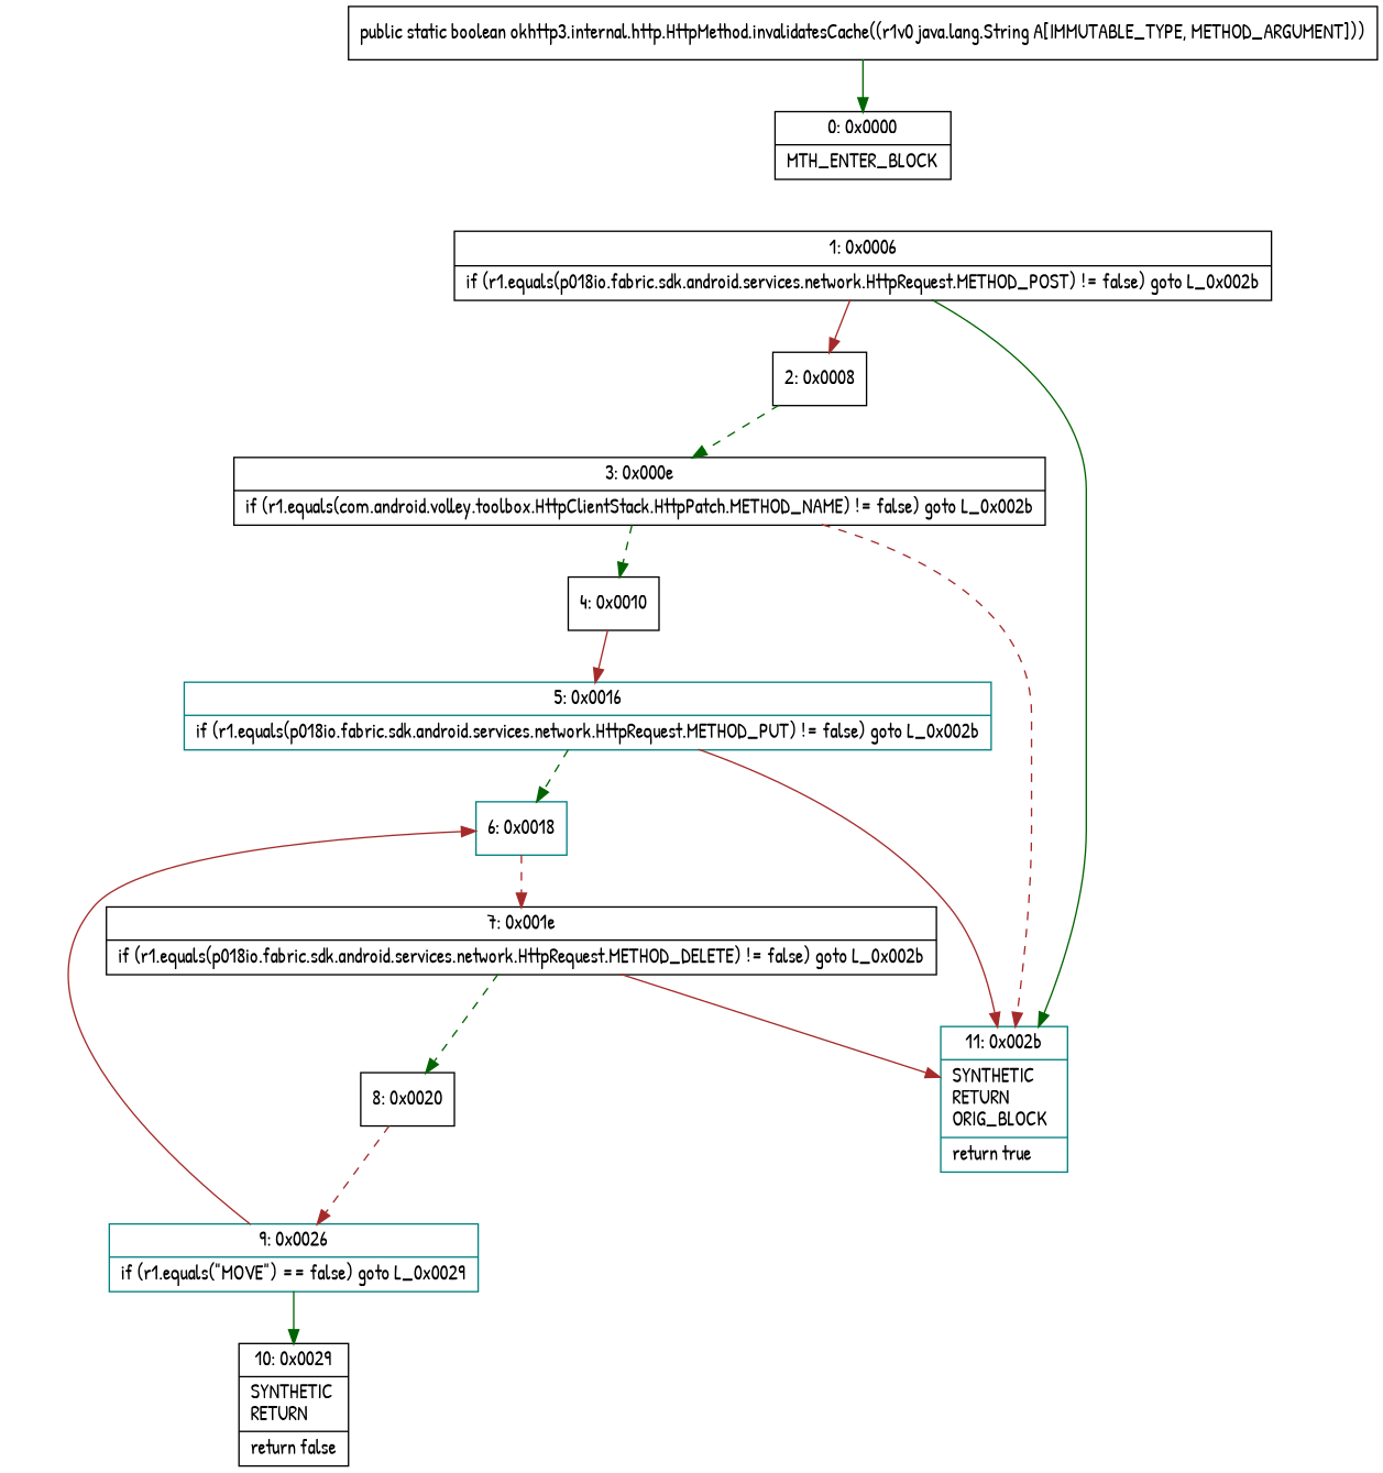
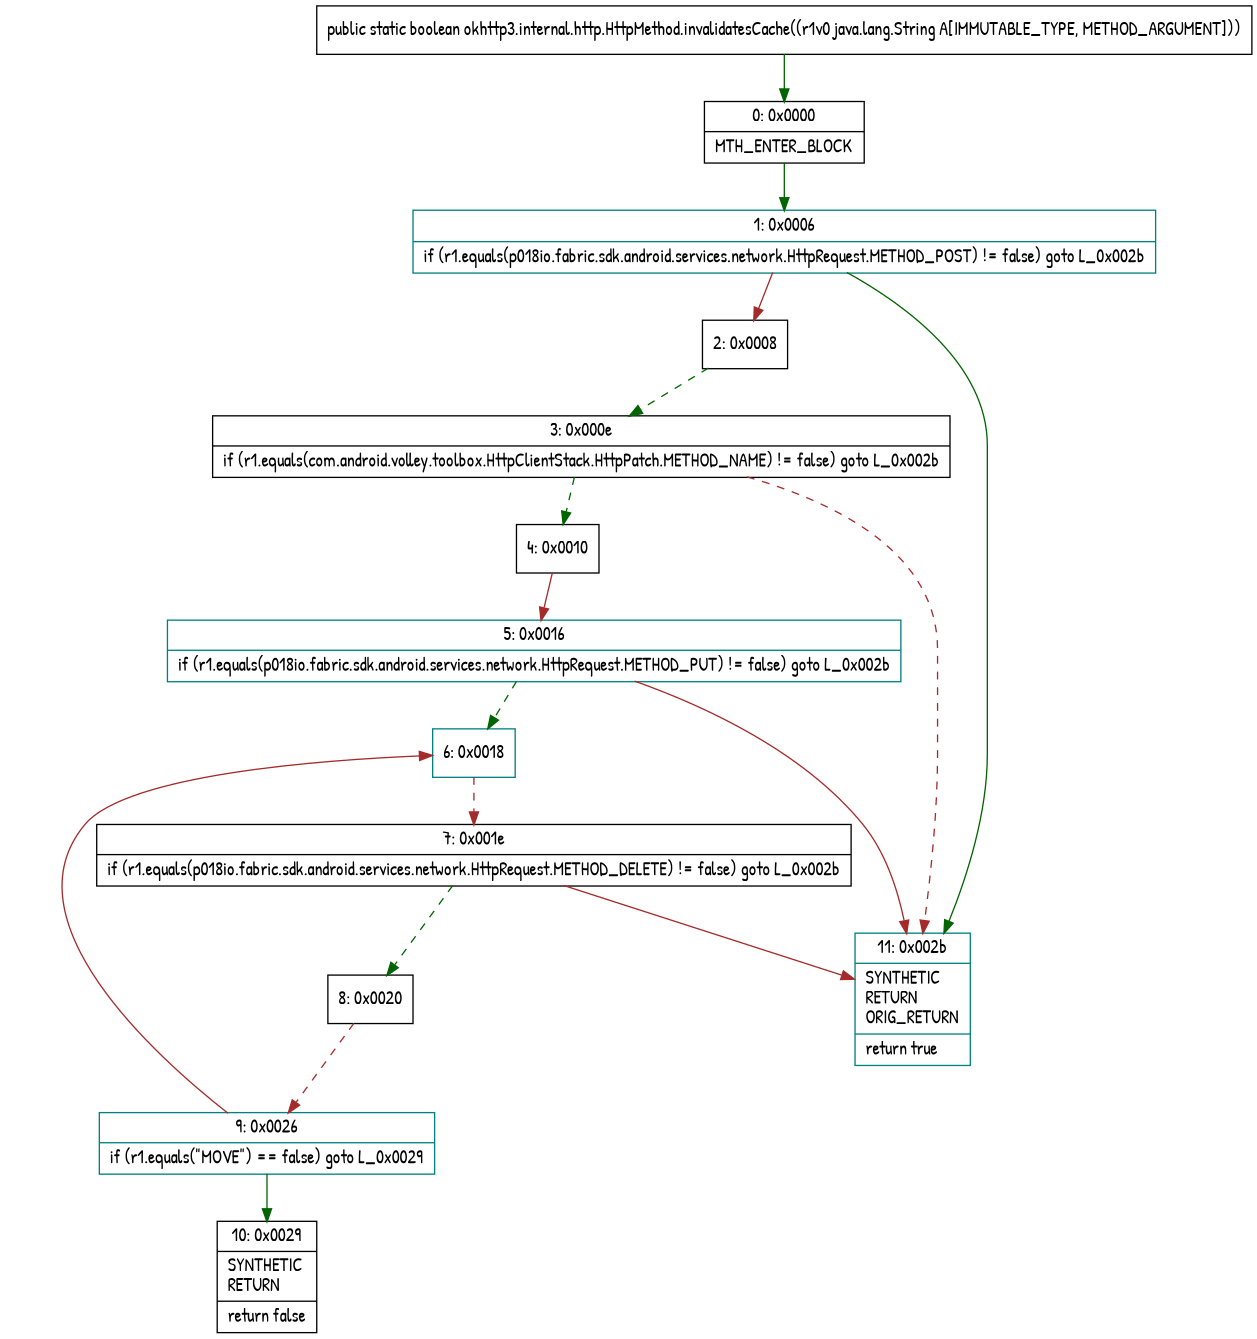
  digraph {
    fontname="Patrick Hand"
    node [color=black fontname="Patrick Hand" shape=record]
    edge [color=darkgreen fontname="Patrick Hand" style=solid]
    n1 [label="{0\:\ 0x0000|MTH_ENTER_BLOCK\l}"]
-   n2 [label="{1\:\ 0x0006|if (r1.equals(p018io.fabric.sdk.android.services.network.HttpRequest.METHOD_POST) != false) goto L_0x002b\l}"]
+   n2 [color=teal label="{1\:\ 0x0006|if (r1.equals(p018io.fabric.sdk.android.services.network.HttpRequest.METHOD_POST) != false) goto L_0x002b\l}"]
    n3 [label="{2\:\ 0x0008}"]
-   n4 [color=teal label="{11\:\ 0x002b|SYNTHETIC\lRETURN\lORIG_BLOCK\l|return true\l}"]
+   n4 [color=teal label="{11\:\ 0x002b|SYNTHETIC\lRETURN\lORIG_RETURN\l|return true\l}"]
    n5 [label="{3\:\ 0x000e|if (r1.equals(com.android.volley.toolbox.HttpClientStack.HttpPatch.METHOD_NAME) != false) goto L_0x002b\l}"]
    n6 [label="{4\:\ 0x0010}"]
    n7 [color=teal label="{5\:\ 0x0016|if (r1.equals(p018io.fabric.sdk.android.services.network.HttpRequest.METHOD_PUT) != false) goto L_0x002b\l}"]
    n8 [color=teal label="{6\:\ 0x0018}"]
    n9 [label="{7\:\ 0x001e|if (r1.equals(p018io.fabric.sdk.android.services.network.HttpRequest.METHOD_DELETE) != false) goto L_0x002b\l}"]
    n10 [label="{8\:\ 0x0020}"]
    n11 [color=teal label="{9\:\ 0x0026|if (r1.equals(\"MOVE\") == false) goto L_0x0029\l}"]
    n12 [label="{10\:\ 0x0029|SYNTHETIC\lRETURN\l|return false\l}"]
    n13 [label="{public static boolean okhttp3.internal.http.HttpMethod.invalidatesCache((r1v0 java.lang.String A[IMMUTABLE_TYPE, METHOD_ARGUMENT])) }"]
+   n1 -> n2
    n2 -> n3 [color=brown]
    n2 -> n4
    n3 -> n5 [style=dashed]
    n5 -> n4 [color=brown style=dashed]
    n5 -> n6 [style=dashed]
    n6 -> n7 [color=brown]
    n7 -> n4 [color=brown]
    n7 -> n8 [style=dashed]
    n8 -> n9 [color=brown style=dashed]
    n9 -> n4 [color=brown]
    n9 -> n10 [style=dashed]
    n10 -> n11 [color=brown style=dashed]
    n11 -> n8 [color=brown]
    n11 -> n12
    n13 -> n1
  }
